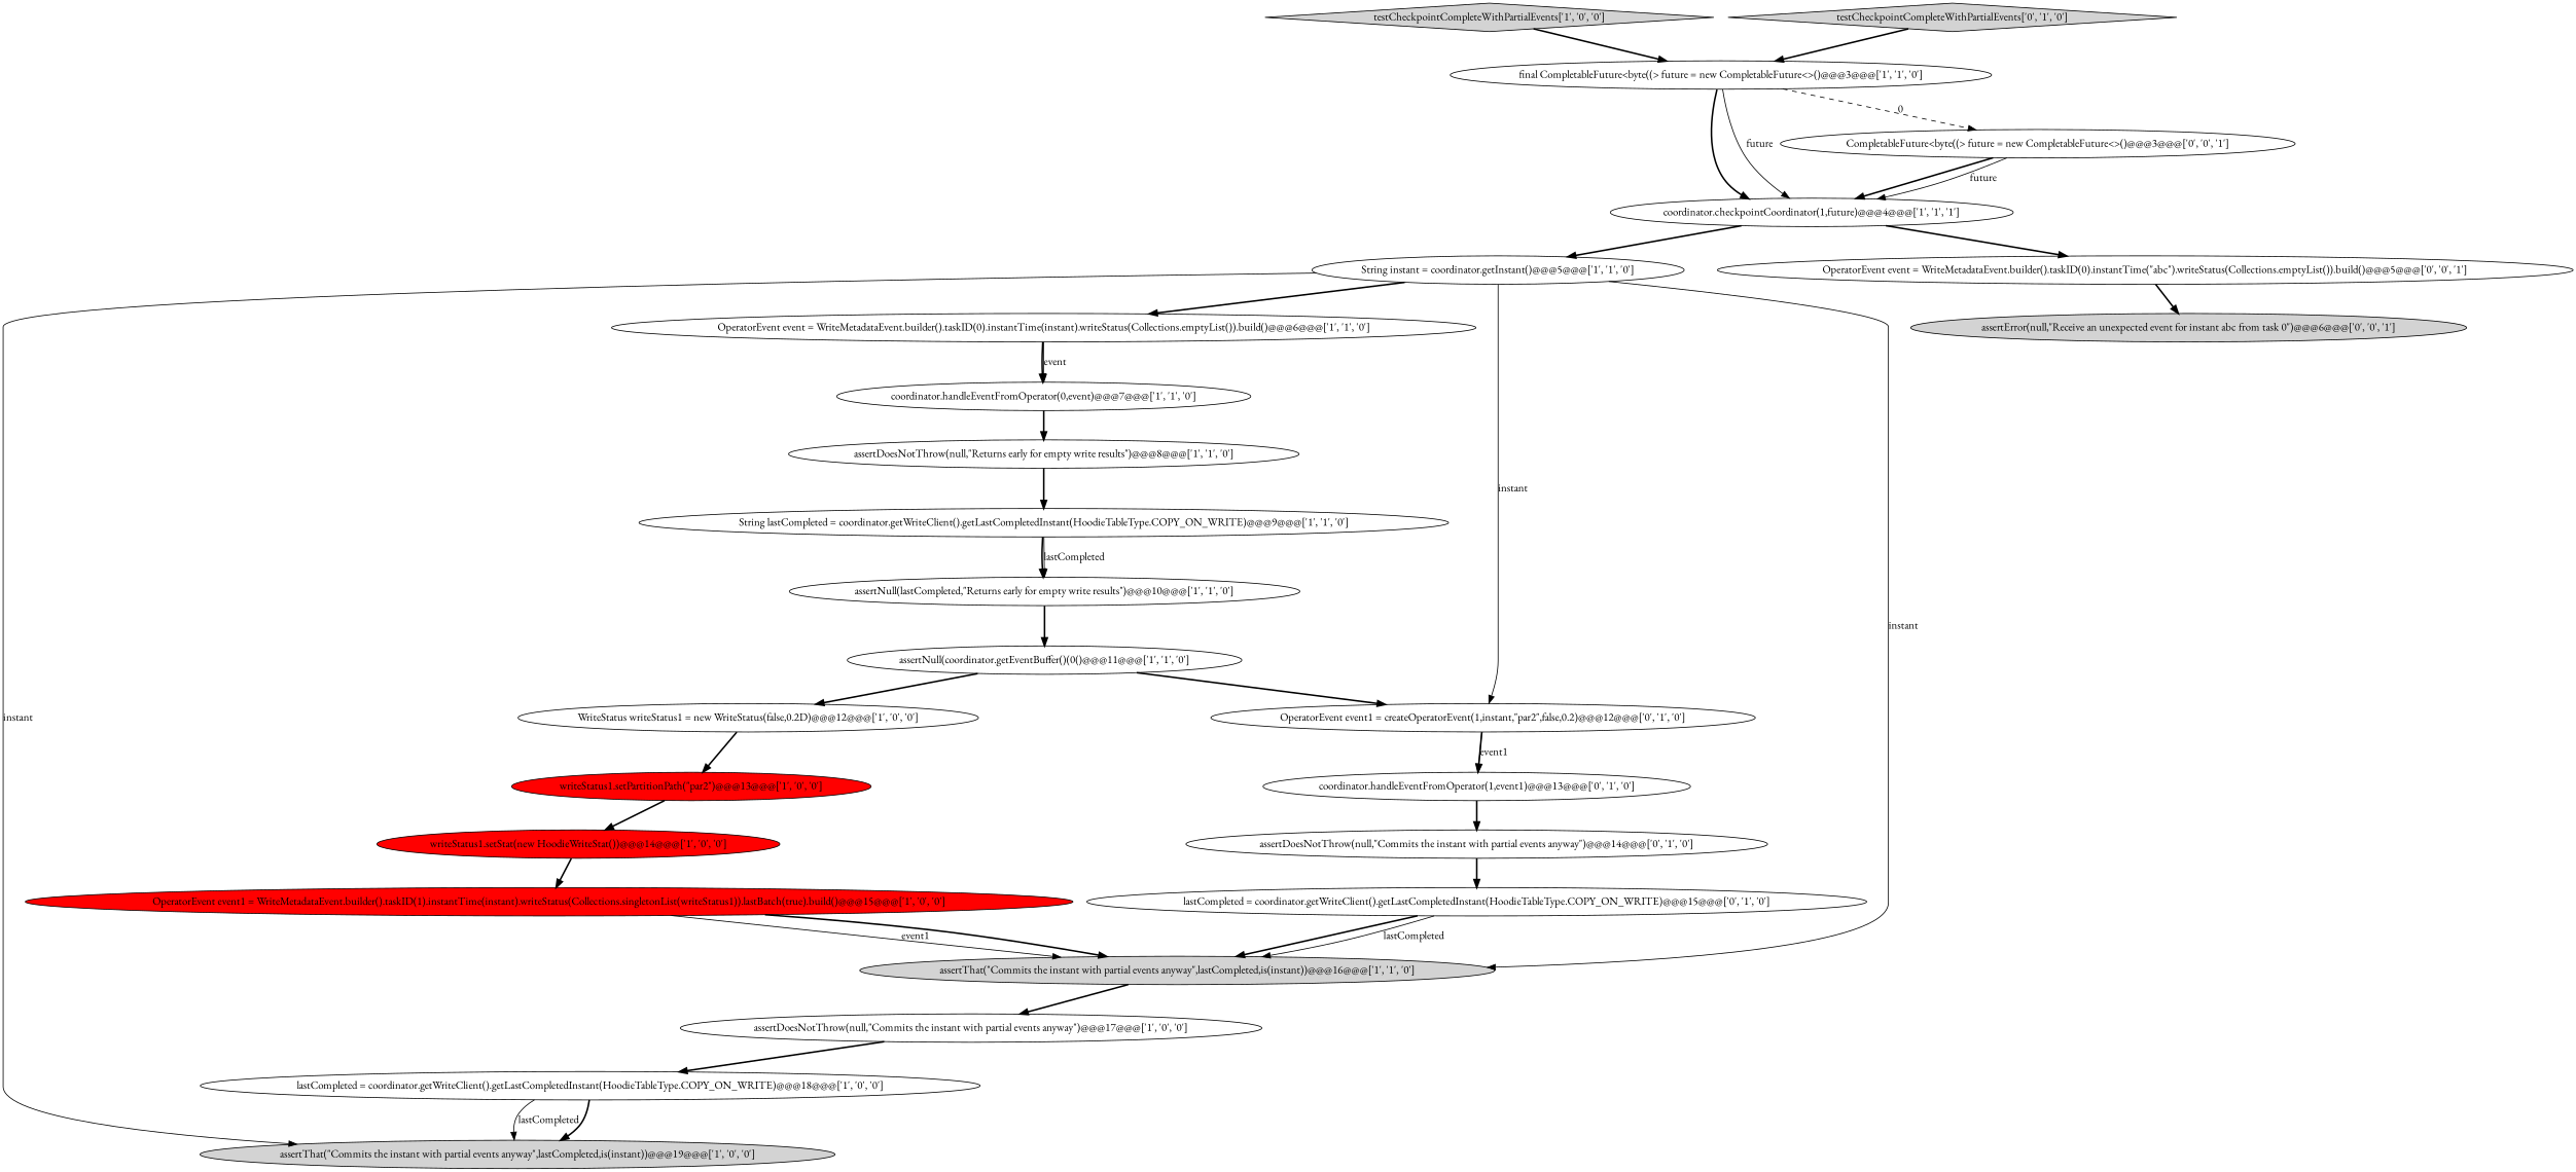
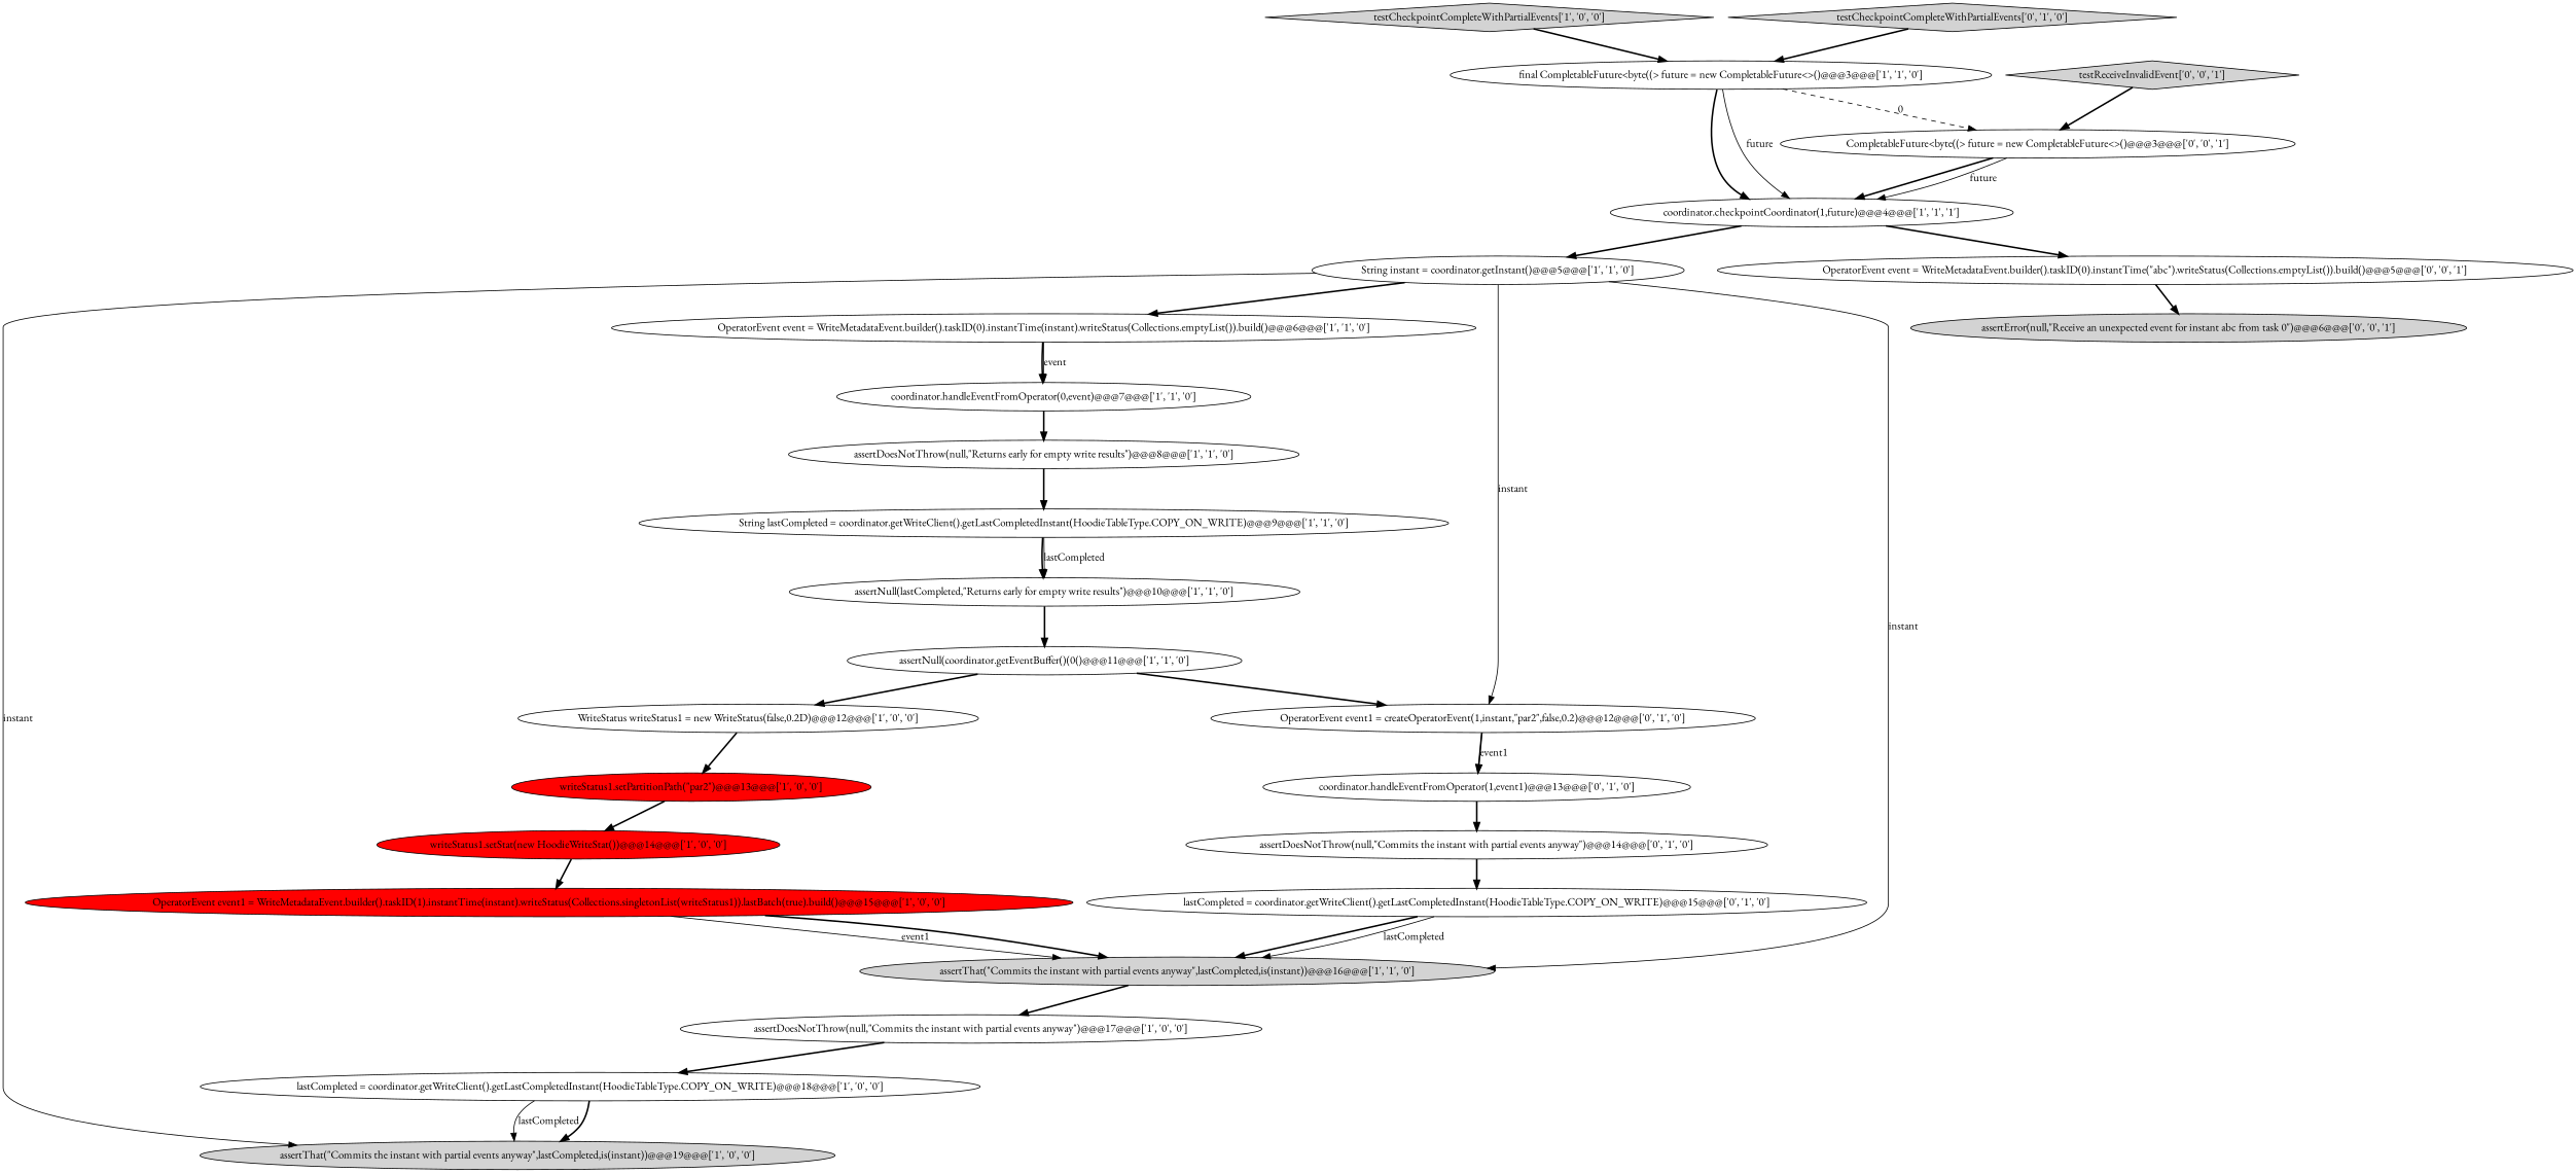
  digraph {
    fontname="EB Garamond"
    node [fillcolor=white shape=ellipse style=filled fontname="EB Garamond"]
    edge [style=bold fontname="EB Garamond"]
    n1 [fillcolor=red label="OperatorEvent event1 = WriteMetadataEvent.builder().taskID(1).instantTime(instant).writeStatus(Collections.singletonList(writeStatus1)).lastBatch(true).build()@@@15@@@['1', '0', '0']"]
    n2 [fillcolor=lightgray label="assertThat(\"Commits the instant with partial events anyway\",lastCompleted,is(instant))@@@16@@@['1', '1', '0']"]
    n3 [label="OperatorEvent event1 = createOperatorEvent(1,instant,\"par2\",false,0.2)@@@12@@@['0', '1', '0']"]
    n4 [label="coordinator.handleEventFromOperator(1,event1)@@@13@@@['0', '1', '0']"]
    n5 [fillcolor=red label="writeStatus1.setPartitionPath(\"par2\")@@@13@@@['1', '0', '0']"]
    n6 [fillcolor=red label="writeStatus1.setStat(new HoodieWriteStat())@@@14@@@['1', '0', '0']"]
    n7 [label="String lastCompleted = coordinator.getWriteClient().getLastCompletedInstant(HoodieTableType.COPY_ON_WRITE)@@@9@@@['1', '1', '0']"]
    n8 [label="assertNull(lastCompleted,\"Returns early for empty write results\")@@@10@@@['1', '1', '0']"]
    n9 [fillcolor=lightgray label="testCheckpointCompleteWithPartialEvents['1', '0', '0']" shape=diamond]
    n10 [label="final CompletableFuture<byte((> future = new CompletableFuture<>()@@@3@@@['1', '1', '0']"]
    n11 [label="OperatorEvent event = WriteMetadataEvent.builder().taskID(0).instantTime(\"abc\").writeStatus(Collections.emptyList()).build()@@@5@@@['0', '0', '1']"]
    n12 [fillcolor=lightgray label="assertError(null,\"Receive an unexpected event for instant abc from task 0\")@@@6@@@['0', '0', '1']"]
    n13 [label="lastCompleted = coordinator.getWriteClient().getLastCompletedInstant(HoodieTableType.COPY_ON_WRITE)@@@15@@@['0', '1', '0']"]
    n14 [fillcolor=lightgray label="assertThat(\"Commits the instant with partial events anyway\",lastCompleted,is(instant))@@@19@@@['1', '0', '0']"]
    n15 [label="OperatorEvent event = WriteMetadataEvent.builder().taskID(0).instantTime(instant).writeStatus(Collections.emptyList()).build()@@@6@@@['1', '1', '0']"]
    n16 [label="coordinator.handleEventFromOperator(0,event)@@@7@@@['1', '1', '0']"]
    n17 [label="WriteStatus writeStatus1 = new WriteStatus(false,0.2D)@@@12@@@['1', '0', '0']"]
    n18 [label="CompletableFuture<byte((> future = new CompletableFuture<>()@@@3@@@['0', '0', '1']"]
    n19 [label="coordinator.checkpointCoordinator(1,future)@@@4@@@['1', '1', '1']"]
    n20 [label="assertDoesNotThrow(null,\"Commits the instant with partial events anyway\")@@@14@@@['0', '1', '0']"]
    n21 [label="assertDoesNotThrow(null,\"Returns early for empty write results\")@@@8@@@['1', '1', '0']"]
+   n22 [fillcolor=lightgray label="testReceiveInvalidEvent['0', '0', '1']" shape=diamond]
    n23 [label="assertNull(coordinator.getEventBuffer()(0()@@@11@@@['1', '1', '0']"]
    n24 [label="String instant = coordinator.getInstant()@@@5@@@['1', '1', '0']"]
    n25 [label="assertDoesNotThrow(null,\"Commits the instant with partial events anyway\")@@@17@@@['1', '0', '0']"]
    n26 [label="lastCompleted = coordinator.getWriteClient().getLastCompletedInstant(HoodieTableType.COPY_ON_WRITE)@@@18@@@['1', '0', '0']"]
    n27 [fillcolor=lightgray label="testCheckpointCompleteWithPartialEvents['0', '1', '0']" shape=diamond]
    n1 -> n2 [label=event1 style=solid]
    n1 -> n2
    n2 -> n25
    n3 -> n4
    n3 -> n4 [label=event1 style=solid]
    n4 -> n20
    n5 -> n6
    n6 -> n1
    n7 -> n8
    n7 -> n8 [label=lastCompleted style=solid]
    n8 -> n23
    n9 -> n10
    n10 -> n18 [label=0 style=dashed]
    n10 -> n19
    n10 -> n19 [label=future style=solid]
    n11 -> n12
    n13 -> n2
    n13 -> n2 [label=lastCompleted style=solid]
    n15 -> n16
    n15 -> n16 [label=event style=solid]
    n16 -> n21
    n17 -> n5
    n18 -> n19
    n18 -> n19 [label=future style=solid]
    n19 -> n11
    n19 -> n24
    n20 -> n13
    n21 -> n7
+   n22 -> n18
    n23 -> n3
    n23 -> n17
    n24 -> n2 [label=instant style=solid]
    n24 -> n3 [label=instant style=solid]
    n24 -> n14 [label=instant style=solid]
    n24 -> n15
    n25 -> n26
    n26 -> n14 [label=lastCompleted style=solid]
    n26 -> n14
    n27 -> n10
  }
